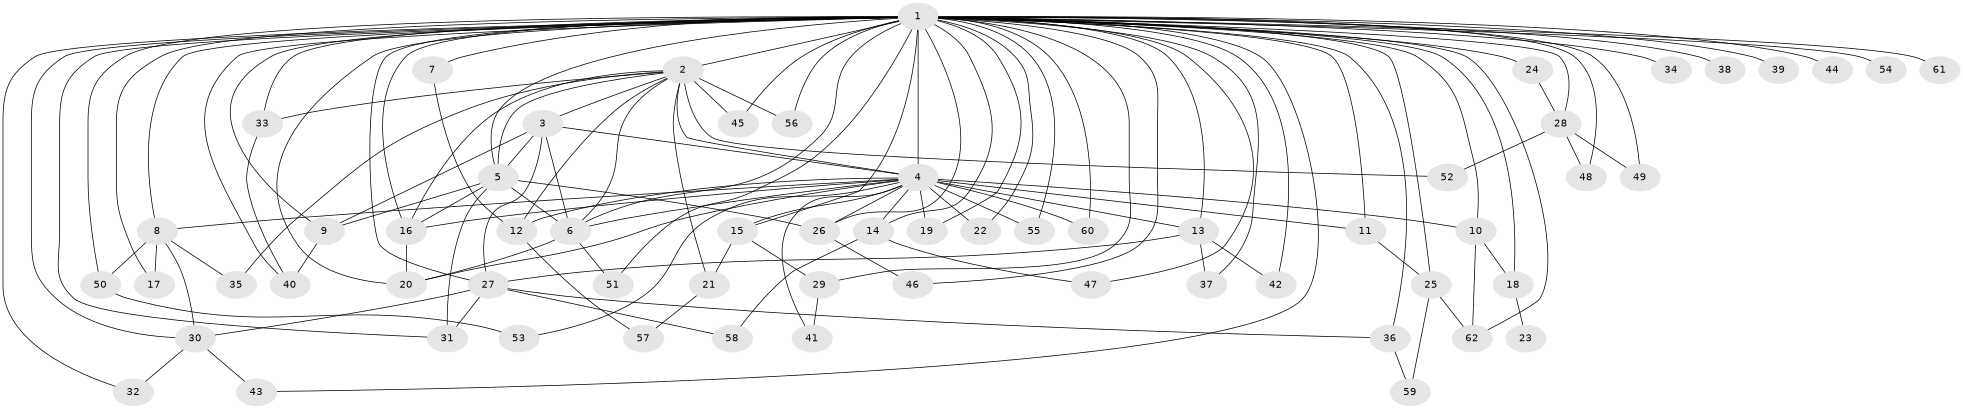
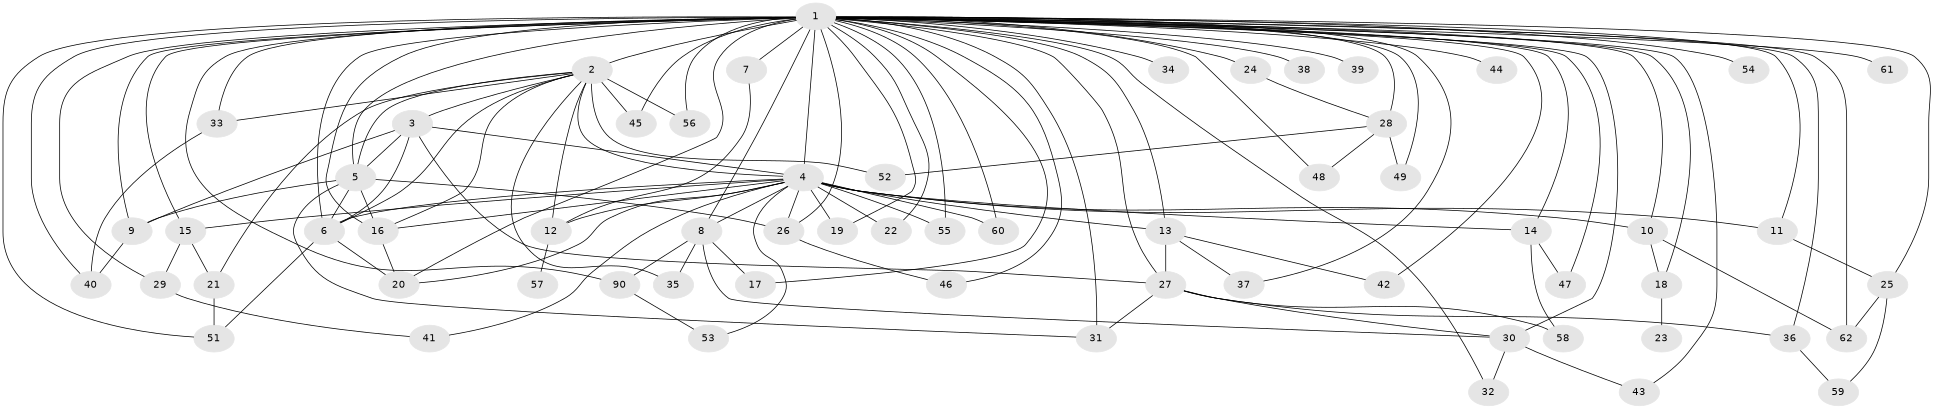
  graph {
    fontname="DejaVu Sans"
    node [color=gray90 fontname="DejaVu Sans" style=filled]
    edge [fontname="DejaVu Sans" weight=1.0]
    1
    2
    4
    5
    6
    7
    8
    9
    10
    11
    13
    14
    15
    16
    17
    18
    19
    20
    22
    24
    25
    26
    27
    28
    29
    30
    31
    32
    33
    34
    36
    37
    38
    39
    40
    42
    43
    44
    45
    46
    47
    48
    49
-   50
+   50 [label=90]
    51
    54
    55
    56
    60
    61
    62
    3
    12
    21
    35
    52
    41
    53
    58
    23
    59
    57
    1 -- 2 [weight=8.0]
    1 -- 4 [weight=22.0]
    1 -- 5 [weight=9.0]
    1 -- 6 [weight=3.0]
    1 -- 7 [weight=7.0]
    1 -- 8 [weight=4.0]
    1 -- 9 [weight=2.0]
    1 -- 10
    1 -- 11
    1 -- 13
    1 -- 14 [weight=2.0]
    1 -- 15
    1 -- 16 [weight=2.0]
    1 -- 17
    1 -- 18
    1 -- 19
    1 -- 20
    1 -- 22
    1 -- 24 [weight=2.0]
    1 -- 25
    1 -- 26
    1 -- 27
    1 -- 28 [weight=4.0]
    1 -- 29
    1 -- 30
    1 -- 31
    1 -- 32
    1 -- 33
    1 -- 34
    1 -- 36
    1 -- 37
    1 -- 38 [weight=2.0]
    1 -- 39
    1 -- 40
    1 -- 42
    1 -- 43
    1 -- 44
    1 -- 45
    1 -- 46
    1 -- 47
    1 -- 48
    1 -- 49
    1 -- 50
    1 -- 51
    1 -- 54 [weight=2.0]
    1 -- 55
    1 -- 56
    1 -- 60
    1 -- 61 [weight=2.0]
    1 -- 62
    2 -- 4 [weight=3.0]
    2 -- 5
    2 -- 6
    2 -- 16
    2 -- 33
    2 -- 45
    2 -- 56
    2 -- 3
    2 -- 12
    2 -- 21
    2 -- 35
    2 -- 52
    4 -- 6
    4 -- 8
    4 -- 10
    4 -- 11
    4 -- 13
    4 -- 14 [weight=2.0]
    4 -- 15
    4 -- 16
    4 -- 19
    4 -- 20
    4 -- 22
    4 -- 26
    4 -- 55
    4 -- 60
    4 -- 12
    4 -- 41
    4 -- 53
    5 -- 6
    5 -- 9
    5 -- 16 [weight=5.0]
    5 -- 26 [weight=2.0]
    5 -- 31
    6 -- 20
    6 -- 51
    7 -- 12
    8 -- 17
    8 -- 30
    8 -- 50
    8 -- 35
    9 -- 40
    10 -- 18
    10 -- 62
    11 -- 25
    13 -- 27 [weight=2.0]
    13 -- 37
    13 -- 42
    14 -- 47
    14 -- 58
    15 -- 29
    15 -- 21
    16 -- 20
    18 -- 23
    24 -- 28
    25 -- 62
    25 -- 59
    26 -- 46
    27 -- 30
    27 -- 31
    27 -- 36
    27 -- 58
    28 -- 48
    28 -- 49
    28 -- 52
    29 -- 41
    30 -- 32
    30 -- 43
    33 -- 40
    36 -- 59
    50 -- 53
    3 -- 4 [weight=3.0]
    3 -- 5 [weight=11.0]
    3 -- 6
    3 -- 9
    3 -- 27 [weight=2.0]
    12 -- 57
-   21 -- 57
+   21 -- 51
  }
